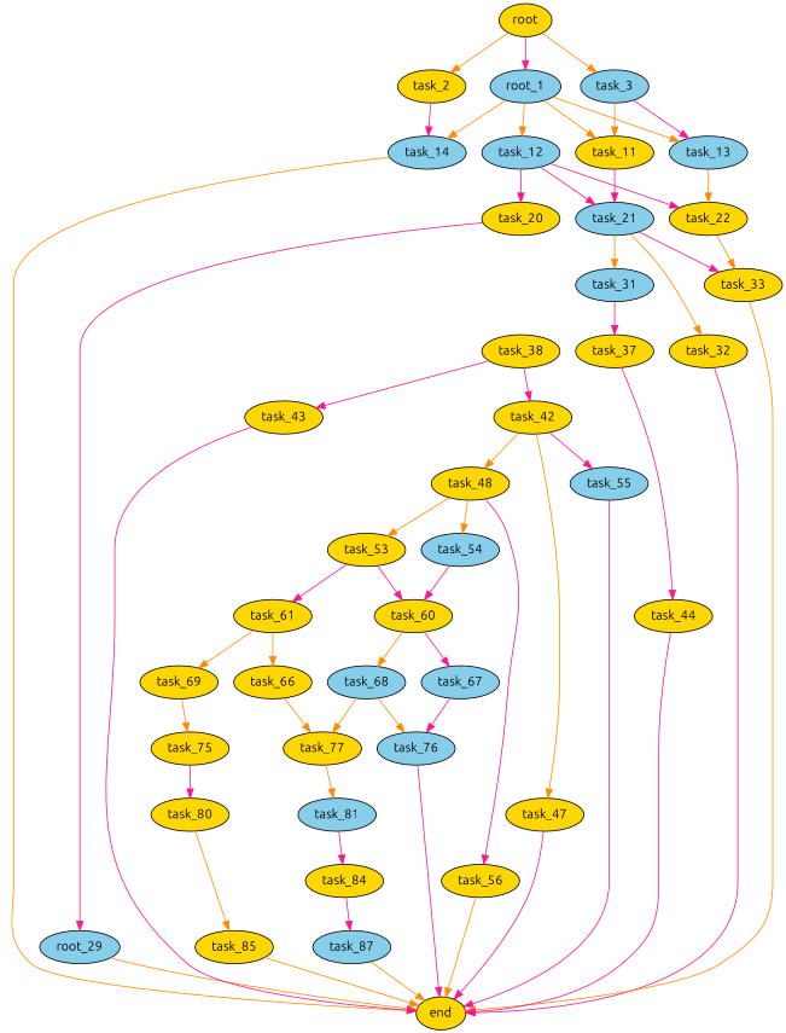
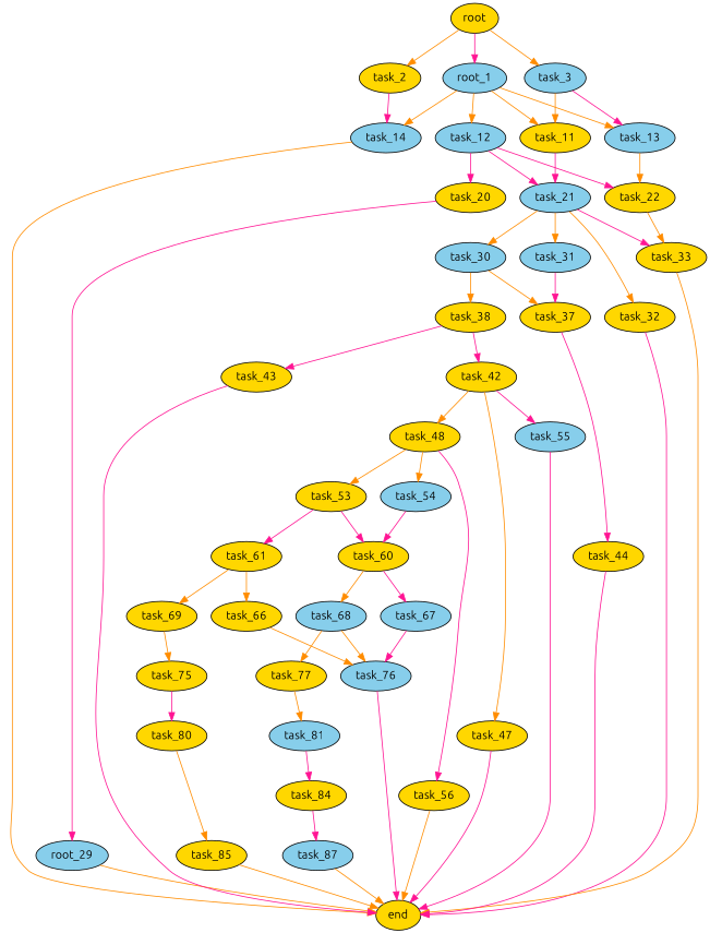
  digraph {
    fontname=Ubuntu
    node [fillcolor=gold fontname=Ubuntu style=filled]
    edge [color=darkorange fontname=Ubuntu]
    n1 [fillcolor=skyblue label=root_1]
    root
    task_2
    task_3 [fillcolor=skyblue]
    task_11
    task_12 [fillcolor=skyblue]
    task_13 [fillcolor=skyblue]
    task_14 [fillcolor=skyblue]
    task_21 [fillcolor=skyblue]
    task_20
    task_22
    end
+   task_30 [fillcolor=skyblue]
    task_31 [fillcolor=skyblue]
    task_32
    task_33
    n17 [fillcolor=skyblue label=root_29]
    task_37
    task_38
    task_44
    task_42
    task_43
    task_47
    task_48
    task_55 [fillcolor=skyblue]
    task_53
    task_54 [fillcolor=skyblue]
    task_56
    task_60
    task_61
    task_67 [fillcolor=skyblue]
    task_68 [fillcolor=skyblue]
    task_66
    task_69
    task_76 [fillcolor=skyblue]
    task_77
    task_75
    task_81 [fillcolor=skyblue]
    task_80
    task_84
    task_85
    task_87 [fillcolor=skyblue]
    n1 -> task_11
    n1 -> task_12
    n1 -> task_13
    n1 -> task_14
    root -> n1 [color=deeppink]
    root -> task_2
    root -> task_3
    task_2 -> task_14 [color=deeppink]
    task_3 -> task_11
    task_3 -> task_13 [color=deeppink]
    task_11 -> task_21 [color=deeppink]
    task_12 -> task_21 [color=deeppink]
    task_12 -> task_20 [color=deeppink]
    task_12 -> task_22 [color=deeppink]
    task_13 -> task_22
    task_14 -> end
+   task_21 -> task_30
    task_21 -> task_31
    task_21 -> task_32
    task_21 -> task_33 [color=deeppink]
    task_20 -> n17 [color=deeppink]
    task_22 -> task_33
+   task_30 -> task_37
+   task_30 -> task_38
    task_31 -> task_37 [color=deeppink]
    task_32 -> end [color=deeppink]
    task_33 -> end
    n17 -> end
    task_37 -> task_44 [color=deeppink]
    task_38 -> task_42 [color=deeppink]
    task_38 -> task_43 [color=deeppink]
    task_44 -> end [color=deeppink]
    task_42 -> task_47
    task_42 -> task_48
    task_42 -> task_55 [color=deeppink]
    task_43 -> end [color=deeppink]
    task_47 -> end [color=deeppink]
    task_48 -> task_53
    task_48 -> task_54
    task_48 -> task_56 [color=deeppink]
    task_55 -> end [color=deeppink]
    task_53 -> task_60 [color=deeppink]
    task_53 -> task_61 [color=deeppink]
    task_54 -> task_60 [color=deeppink]
    task_56 -> end
    task_60 -> task_67 [color=deeppink]
    task_60 -> task_68
    task_61 -> task_66
    task_61 -> task_69
    task_67 -> task_76 [color=deeppink]
    task_68 -> task_76
    task_68 -> task_77
-   task_66 -> task_77
+   task_66 -> task_76
    task_69 -> task_75
    task_76 -> end [color=deeppink]
    task_77 -> task_81
    task_75 -> task_80 [color=deeppink]
    task_81 -> task_84 [color=deeppink]
    task_80 -> task_85
    task_84 -> task_87 [color=deeppink]
    task_85 -> end
    task_87 -> end
  }
